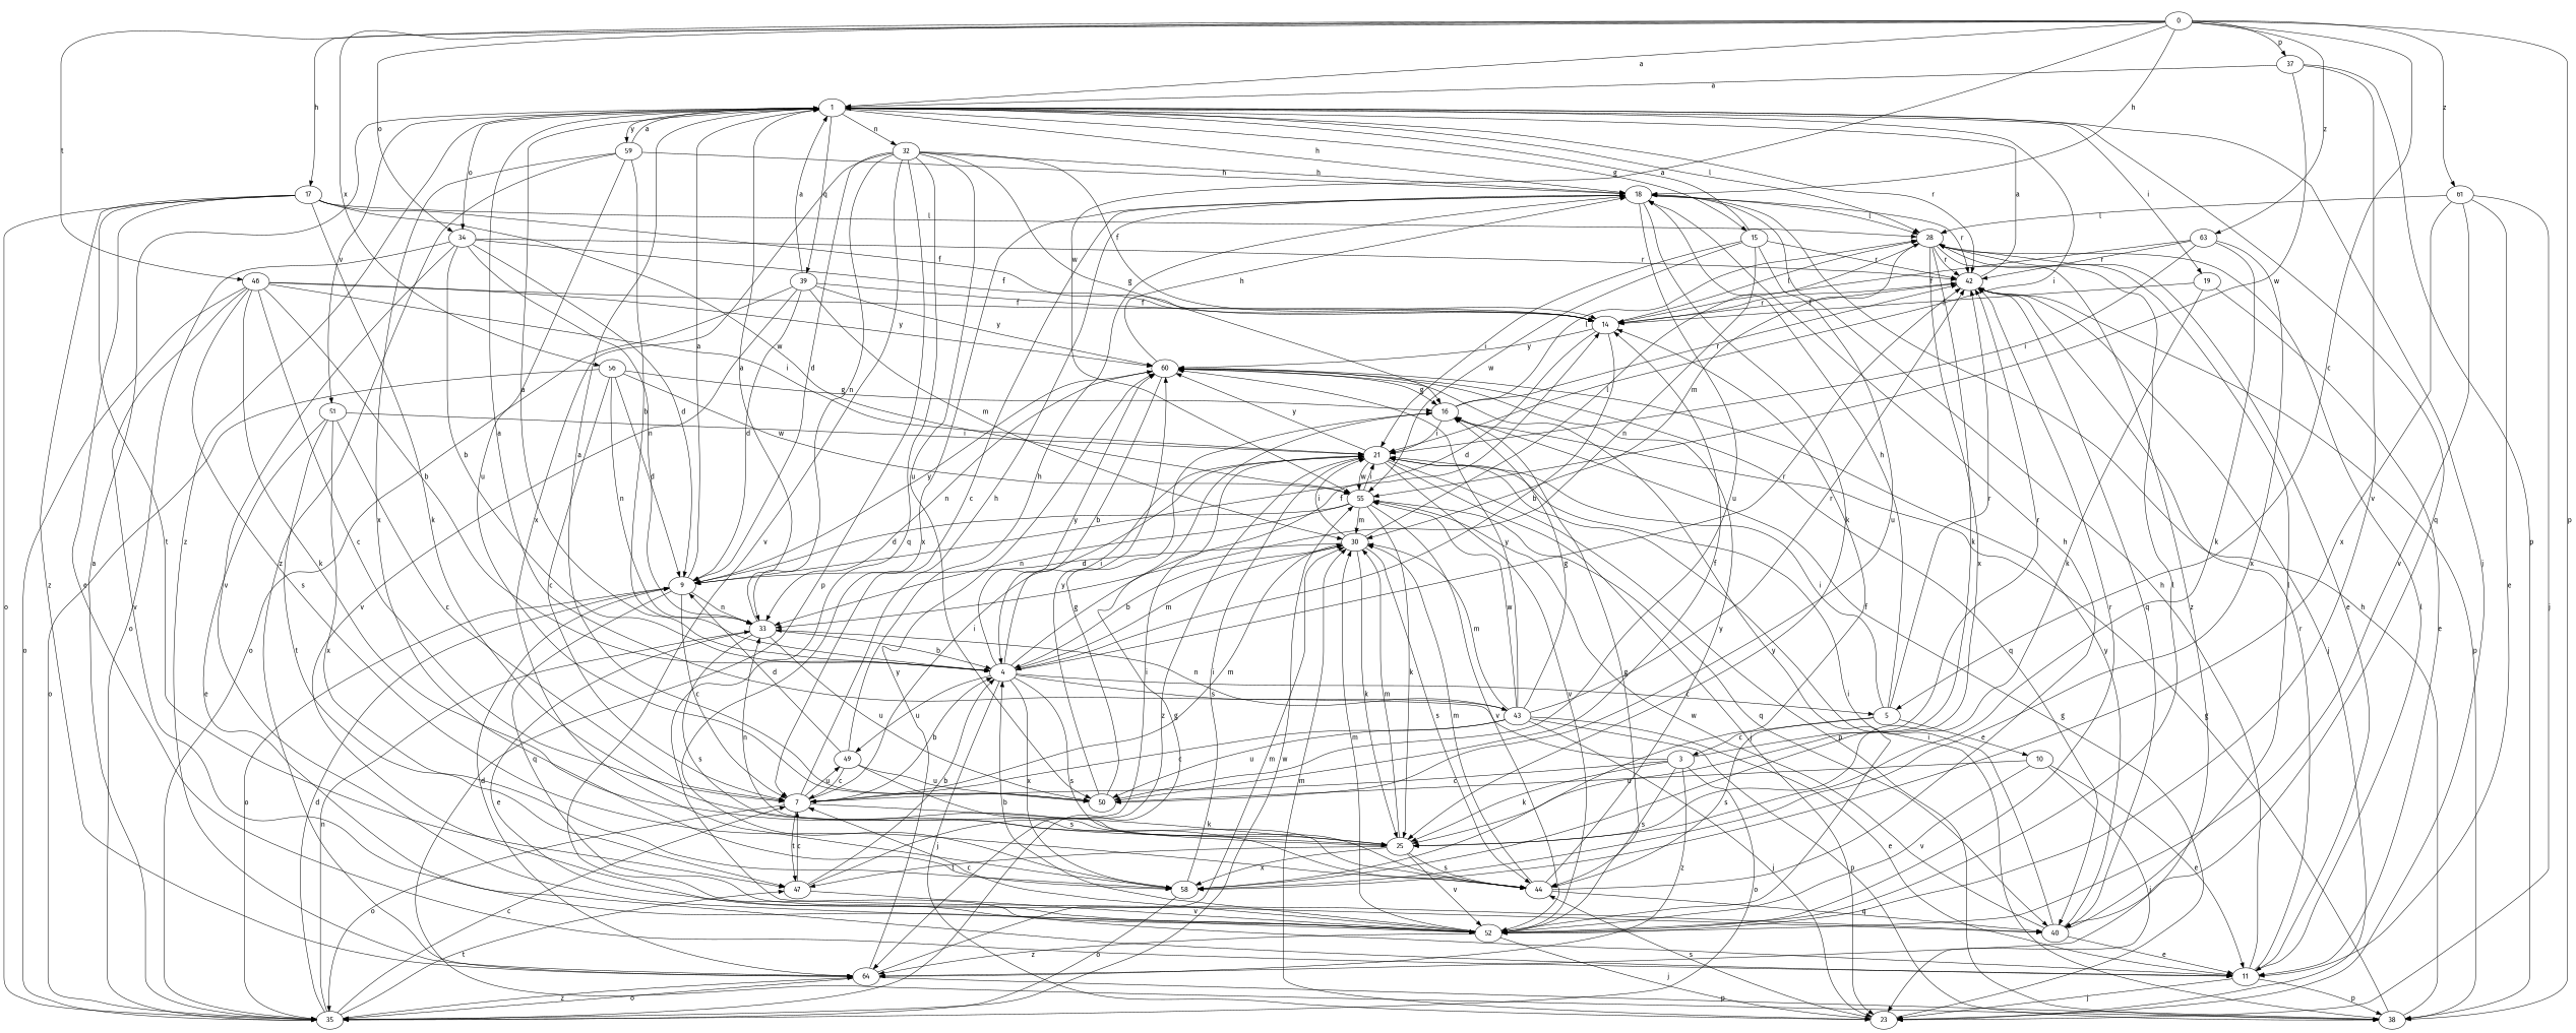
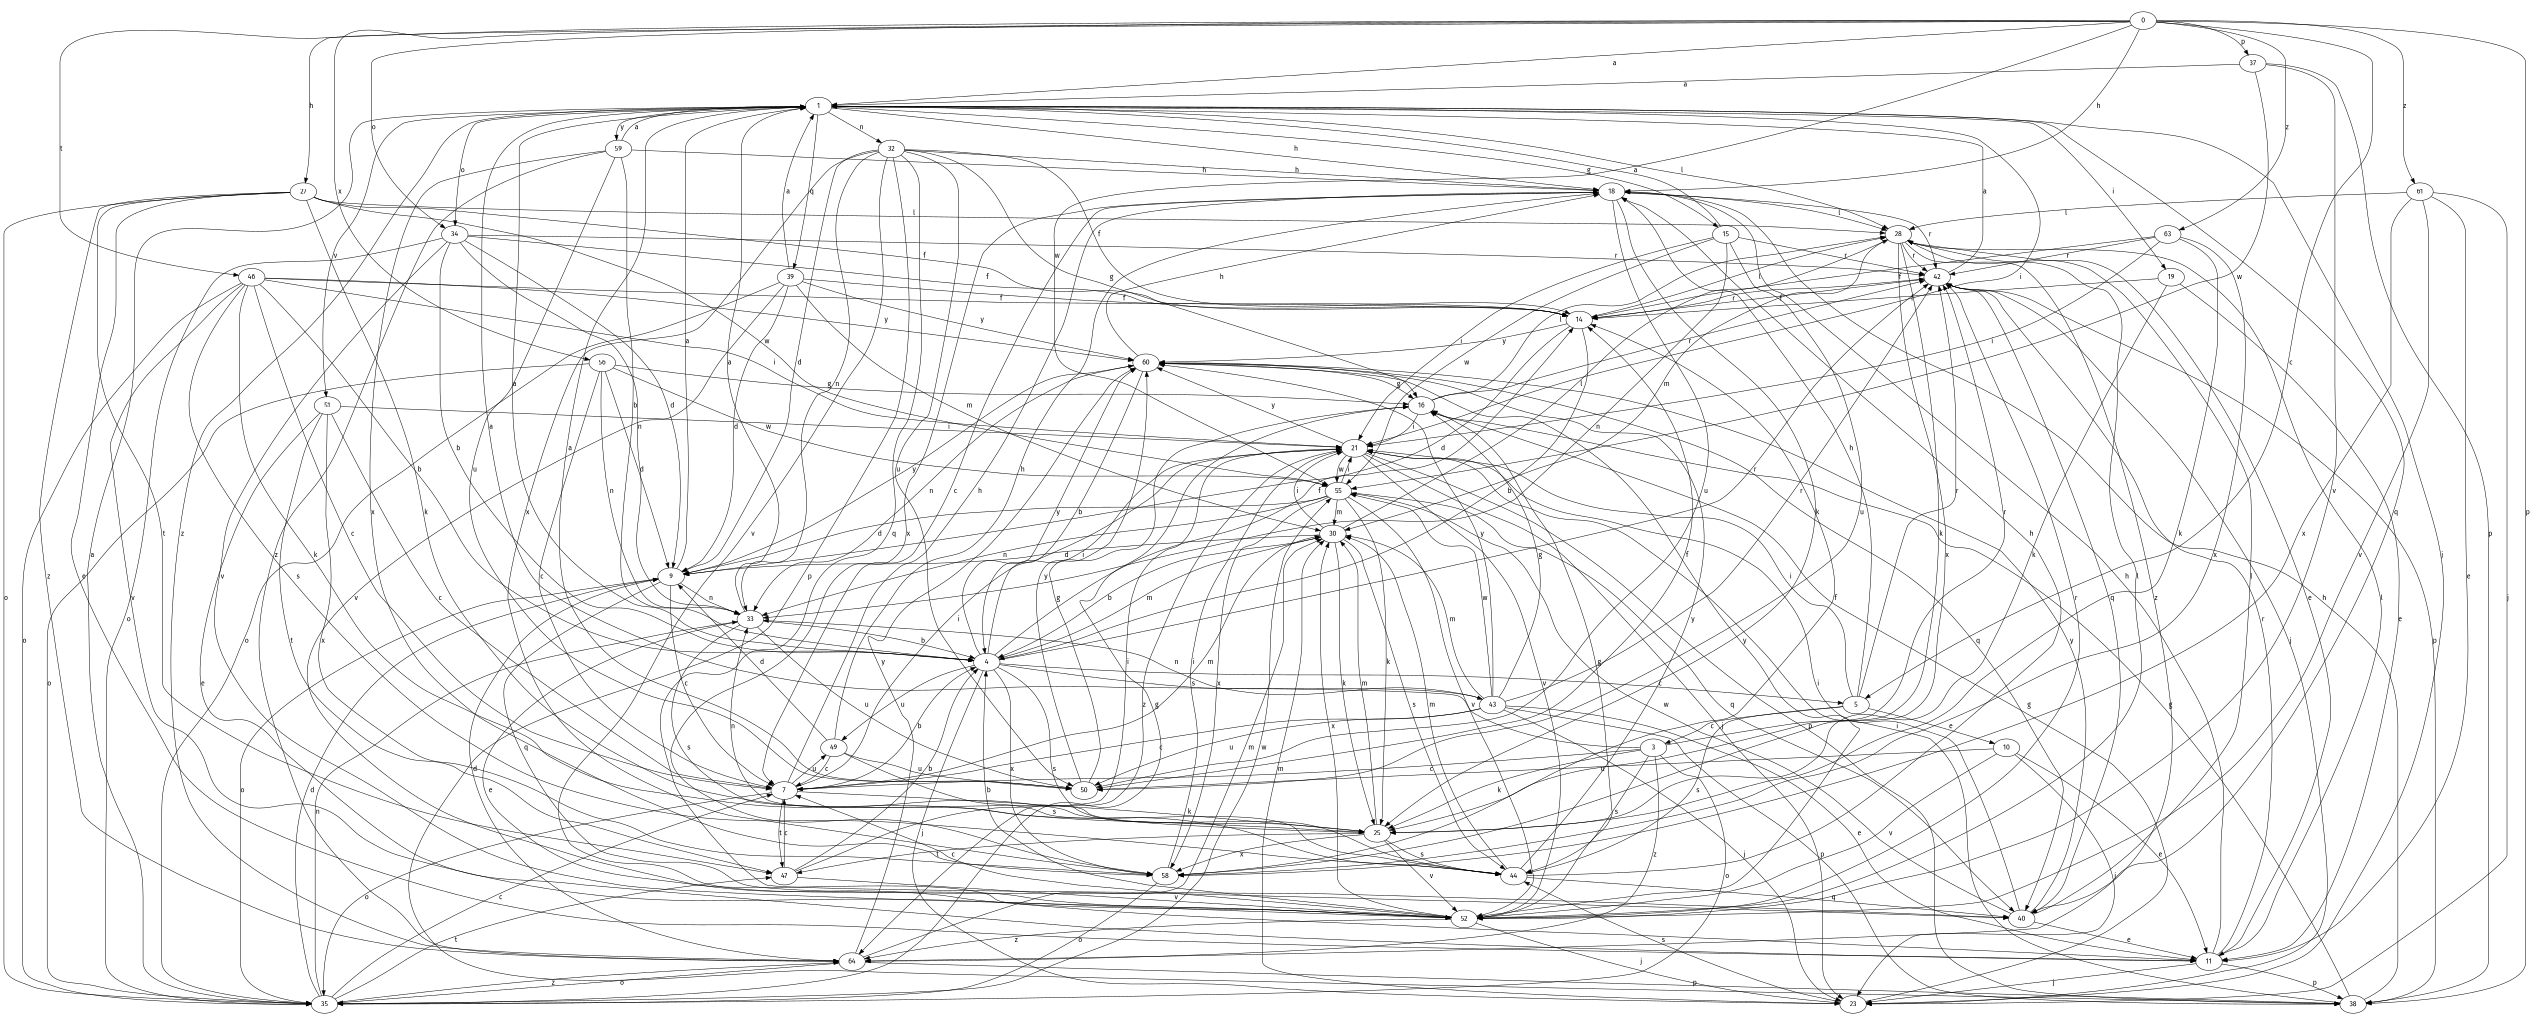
  strict digraph {
    fontname="Fira Sans"
    node [fontname="Fira Sans"]
    edge [fontname="Fira Sans"]
    0
    1
    5
-   17
+   17 [label=27]
    18
    34
    37
    38
    46
    55
    56
    61
    63
    15
    19
    21
    23
    28
    32
    39
    40
    42
    51
    59
    64
    44
    n27 [label=3]
    10
    14
    25
    35
    47
    11
    58
    7
    50
    4
    9
    33
    52
    16
    60
    30
    43
    49
    0 -> 1 [label=a]
    0 -> 5 [label=c]
    0 -> 17 [label=h]
    0 -> 18 [label=h]
    0 -> 34 [label=o]
    0 -> 37 [label=p]
    0 -> 38 [label=p]
    0 -> 46 [label=t]
    0 -> 55 [label=w]
    0 -> 56 [label=x]
    0 -> 61 [label=z]
    0 -> 63 [label=z]
    1 -> 18 [label=h]
    1 -> 34 [label=o]
    1 -> 15 [label=g]
    1 -> 19 [label=i]
    1 -> 21 [label=i]
    1 -> 23 [label=j]
    1 -> 28 [label=l]
    1 -> 32 [label=n]
    1 -> 39 [label=q]
    1 -> 40 [label=q]
-   1 -> 42 [label=r]
    1 -> 51 [label=v]
    1 -> 59 [label=y]
    1 -> 64 [label=z]
    5 -> 18 [label=h]
    5 -> 21 [label=i]
    5 -> 42 [label=r]
    5 -> 44 [label=s]
    5 -> n27 [label=c]
    5 -> 10 [label=e]
    17 -> 55 [label=w]
    17 -> 28 [label=l]
    17 -> 64 [label=z]
    17 -> 14 [label=f]
    17 -> 25 [label=k]
    17 -> 35 [label=o]
    17 -> 47 [label=t]
    17 -> 11 [label=e]
    18 -> 28 [label=l]
    18 -> 42 [label=r]
    18 -> 25 [label=k]
    18 -> 58 [label=x]
    18 -> 7 [label=c]
    18 -> 50 [label=u]
    34 -> 42 [label=r]
    34 -> 14 [label=f]
    34 -> 35 [label=o]
    34 -> 4 [label=b]
    34 -> 9 [label=d]
    34 -> 33 [label=n]
    34 -> 52 [label=v]
    37 -> 1 [label=a]
    37 -> 38 [label=p]
    37 -> 55 [label=w]
    37 -> 52 [label=v]
    38 -> 18 [label=h]
    38 -> 21 [label=i]
    38 -> 16 [label=g]
    46 -> 21 [label=i]
    46 -> 44 [label=s]
    46 -> 14 [label=f]
    46 -> 25 [label=k]
    46 -> 35 [label=o]
    46 -> 7 [label=c]
    46 -> 4 [label=b]
    46 -> 52 [label=v]
    46 -> 60 [label=y]
    55 -> 21 [label=i]
    55 -> 40 [label=q]
    55 -> 25 [label=k]
+   55 -> 58 [label=x]
    55 -> 9 [label=d]
    55 -> 33 [label=n]
    55 -> 52 [label=v]
    55 -> 30 [label=m]
    56 -> 55 [label=w]
    56 -> 35 [label=o]
    56 -> 7 [label=c]
    56 -> 9 [label=d]
    56 -> 33 [label=n]
    56 -> 16 [label=g]
    61 -> 23 [label=j]
    61 -> 28 [label=l]
    61 -> 11 [label=e]
    61 -> 58 [label=x]
    61 -> 52 [label=v]
    63 -> 21 [label=i]
    63 -> 42 [label=r]
    63 -> 14 [label=f]
    63 -> 25 [label=k]
    63 -> 58 [label=x]
    15 -> 1 [label=a]
    15 -> 55 [label=w]
    15 -> 21 [label=i]
    15 -> 42 [label=r]
    15 -> 50 [label=u]
    15 -> 33 [label=n]
    19 -> 14 [label=f]
    19 -> 25 [label=k]
    19 -> 11 [label=e]
    21 -> 38 [label=p]
    21 -> 55 [label=w]
    21 -> 23 [label=j]
    21 -> 64 [label=z]
    21 -> 52 [label=v]
    21 -> 60 [label=y]
    23 -> 44 [label=s]
    23 -> 16 [label=g]
    23 -> 30 [label=m]
    28 -> 42 [label=r]
    28 -> 64 [label=z]
    28 -> 25 [label=k]
    28 -> 11 [label=e]
    28 -> 58 [label=x]
    28 -> 30 [label=m]
    32 -> 18 [label=h]
    32 -> 38 [label=p]
    32 -> 40 [label=q]
    32 -> 14 [label=f]
    32 -> 58 [label=x]
    32 -> 50 [label=u]
    32 -> 9 [label=d]
    32 -> 33 [label=n]
    32 -> 52 [label=v]
    32 -> 16 [label=g]
    39 -> 1 [label=a]
    39 -> 14 [label=f]
    39 -> 35 [label=o]
    39 -> 9 [label=d]
    39 -> 52 [label=v]
    39 -> 60 [label=y]
    39 -> 30 [label=m]
    40 -> 55 [label=w]
    40 -> 21 [label=i]
    40 -> 28 [label=l]
    40 -> 11 [label=e]
    40 -> 60 [label=y]
    42 -> 1 [label=a]
    42 -> 38 [label=p]
    42 -> 23 [label=j]
    42 -> 40 [label=q]
    42 -> 14 [label=f]
    51 -> 21 [label=i]
    51 -> 47 [label=t]
    51 -> 11 [label=e]
    51 -> 58 [label=x]
    51 -> 7 [label=c]
    59 -> 1 [label=a]
    59 -> 18 [label=h]
    59 -> 64 [label=z]
    59 -> 58 [label=x]
    59 -> 50 [label=u]
    59 -> 4 [label=b]
    64 -> 38 [label=p]
    64 -> 35 [label=o]
    64 -> 9 [label=d]
    64 -> 60 [label=y]
    64 -> 30 [label=m]
    44 -> 18 [label=h]
    44 -> 40 [label=q]
    44 -> 60 [label=y]
    44 -> 30 [label=m]
    n27 -> 1 [label=a]
    n27 -> 42 [label=r]
    n27 -> 64 [label=z]
    n27 -> 44 [label=s]
    n27 -> 25 [label=k]
    n27 -> 35 [label=o]
    n27 -> 7 [label=c]
    10 -> 23 [label=j]
    10 -> 11 [label=e]
    10 -> 50 [label=u]
    10 -> 52 [label=v]
    14 -> 28 [label=l]
    14 -> 42 [label=r]
    14 -> 4 [label=b]
    14 -> 9 [label=d]
    14 -> 60 [label=y]
    25 -> 44 [label=s]
    25 -> 47 [label=t]
    25 -> 58 [label=x]
    25 -> 33 [label=n]
    25 -> 52 [label=v]
    25 -> 30 [label=m]
    35 -> 1 [label=a]
    35 -> 55 [label=w]
    35 -> 64 [label=z]
    35 -> 47 [label=t]
    35 -> 7 [label=c]
    35 -> 9 [label=d]
    35 -> 33 [label=n]
    35 -> 16 [label=g]
    47 -> 21 [label=i]
    47 -> 7 [label=c]
    47 -> 4 [label=b]
    47 -> 52 [label=v]
    11 -> 18 [label=h]
    11 -> 38 [label=p]
    11 -> 23 [label=j]
    11 -> 28 [label=l]
    11 -> 42 [label=r]
    58 -> 21 [label=i]
    58 -> 14 [label=f]
    58 -> 35 [label=o]
    7 -> 18 [label=h]
    7 -> 21 [label=i]
    7 -> 25 [label=k]
    7 -> 35 [label=o]
    7 -> 47 [label=t]
    7 -> 4 [label=b]
    7 -> 30 [label=m]
    7 -> 49 [label=u]
    50 -> 1 [label=a]
    50 -> 14 [label=f]
    50 -> 16 [label=g]
    50 -> 60 [label=y]
    4 -> 1 [label=a]
    4 -> 5 [label=c]
    4 -> 21 [label=i]
    4 -> 23 [label=j]
    4 -> 42 [label=r]
    4 -> 44 [label=s]
    4 -> 14 [label=f]
    4 -> 58 [label=x]
    4 -> 60 [label=y]
    4 -> 30 [label=m]
    4 -> 43 [label=s]
    4 -> 49 [label=u]
    9 -> 1 [label=a]
    9 -> 40 [label=q]
    9 -> 35 [label=o]
    9 -> 7 [label=c]
    9 -> 33 [label=n]
    9 -> 60 [label=y]
    33 -> 1 [label=a]
    33 -> 44 [label=s]
    33 -> 11 [label=e]
    33 -> 50 [label=u]
    33 -> 4 [label=b]
    52 -> 23 [label=j]
    52 -> 28 [label=l]
    52 -> 42 [label=r]
    52 -> 64 [label=z]
    52 -> 7 [label=c]
    52 -> 4 [label=b]
    52 -> 16 [label=g]
    52 -> 60 [label=y]
-   52 -> 30 [label=m]
+   52 -> 30 [label=x]
    16 -> 21 [label=i]
    16 -> 28 [label=l]
    16 -> 42 [label=r]
    60 -> 18 [label=h]
    60 -> 40 [label=q]
    60 -> 4 [label=b]
    60 -> 33 [label=n]
    60 -> 16 [label=g]
    30 -> 21 [label=i]
    30 -> 28 [label=l]
    30 -> 44 [label=s]
    30 -> 25 [label=k]
    30 -> 4 [label=b]
    30 -> 9 [label=d]
    43 -> 38 [label=p]
    43 -> 55 [label=w]
    43 -> 23 [label=j]
    43 -> 42 [label=r]
    43 -> 11 [label=e]
    43 -> 7 [label=c]
    43 -> 50 [label=u]
    43 -> 33 [label=n]
    43 -> 16 [label=g]
    43 -> 60 [label=y]
    43 -> 30 [label=m]
    49 -> 18 [label=h]
    49 -> 44 [label=s]
    49 -> 7 [label=c]
    49 -> 50 [label=u]
    49 -> 9 [label=d]
  }
